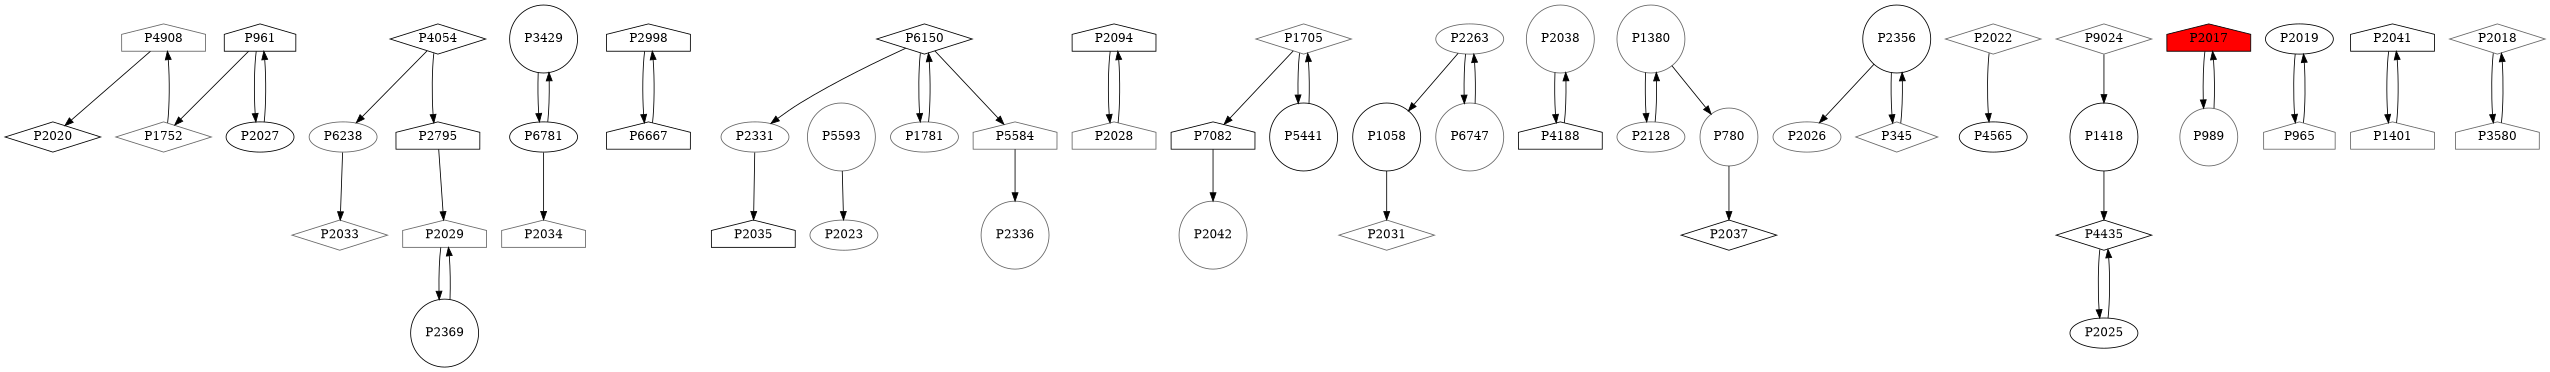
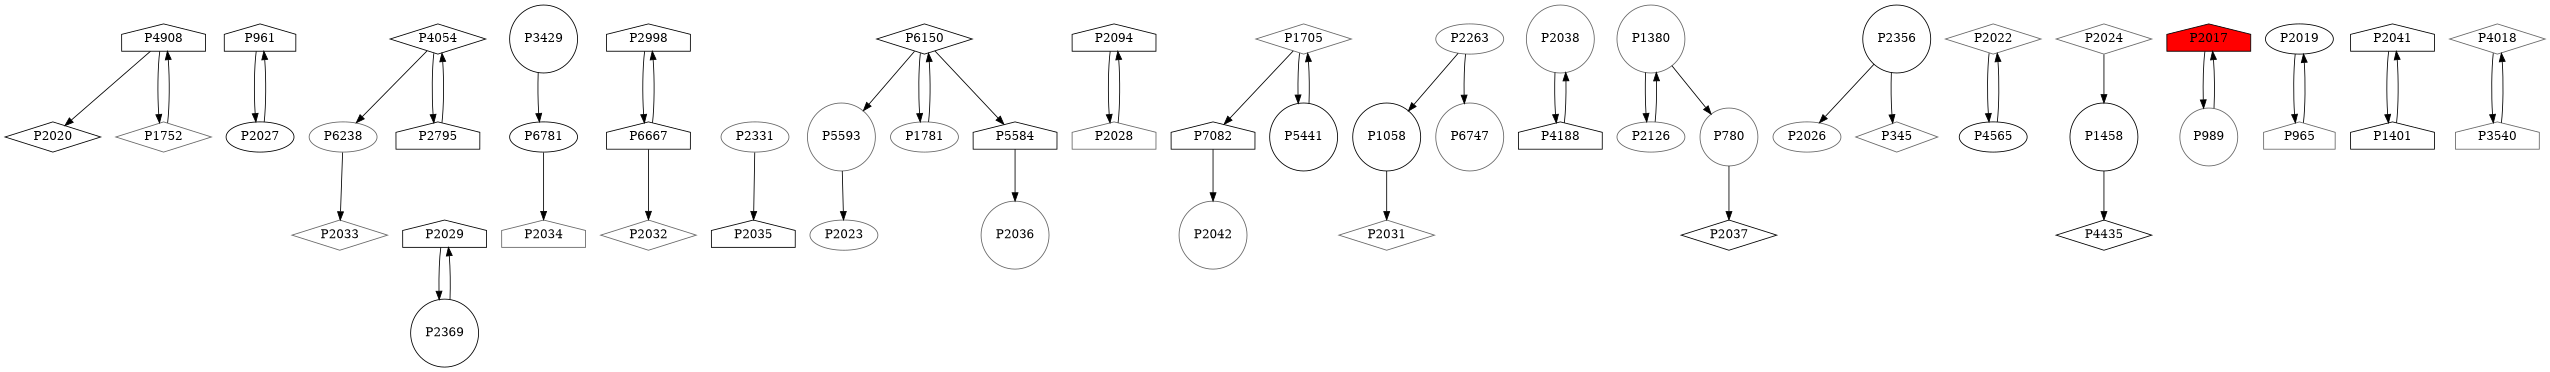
  digraph {
    node [color=gray40 shape=house]
-   P4908
+   P4908 [color=black]
    P2020 [color=black shape=diamond]
    P1752 [shape=diamond]
    P2027 [color=black shape=ellipse]
    P961 [color=black]
    P6238 [shape=ellipse]
    P2033 [shape=diamond]
    P2369 [color=black shape=circle]
-   P2029
+   P2029 [color=black]
    P3429 [color=black shape=circle]
    P6781 [color=black shape=ellipse]
    P2034
    P2998 [color=black]
    P6667 [color=black]
+   P2032 [shape=diamond]
    P2035 [color=black]
    P2331 [shape=ellipse]
    P6150 [color=black shape=diamond]
    P5593 [shape=circle]
    P1781 [shape=ellipse]
-   P5584
+   P5584 [color=black]
    P2023 [shape=ellipse]
-   P2036 [shape=circle label=P2336]
+   P2036 [shape=circle]
    n24 [color=black label=P2094]
    P2028
    P7082 [color=black]
    P2042 [shape=circle]
    P2263 [shape=ellipse]
    P1058 [color=black shape=circle]
    P6747 [shape=circle]
    P2031 [shape=diamond]
    P2038 [shape=circle]
    P4188 [color=black]
    P1380 [shape=circle]
-   P2128 [shape=ellipse]
+   P2128 [shape=ellipse label=P2126]
    P780 [shape=circle]
    P2037 [color=black shape=diamond]
    P2356 [color=black shape=circle]
    P2026 [shape=ellipse]
    P345 [shape=diamond]
    P2022 [shape=diamond]
    P4565 [color=black shape=ellipse]
    P1705 [shape=diamond]
    P5441 [color=black shape=circle]
-   P2024 [shape=diamond label=P9024]
-   P1418 [color=black shape=circle]
+   P2024 [shape=diamond]
+   P1418 [color=black shape=circle label=P1458]
    P4435 [color=black shape=diamond]
-   P2025 [color=black shape=ellipse]
    P2017 [color=black fillcolor=red style=filled]
    P989 [shape=circle]
    P4054 [color=black shape=diamond]
    P2795 [color=black]
    P2019 [color=black shape=ellipse]
    P965
    P2041 [color=black]
-   P1401
-   P2018 [shape=diamond]
-   P3580
+   P1401 [color=black]
+   P2018 [shape=diamond label=P4018]
+   P3580 [label=P3540]
    P4908 -> P2020
-   P961 -> P1752
+   P4908 -> P1752
    P1752 -> P4908
    P2027 -> P961
    P961 -> P2027
    P6238 -> P2033
    P2369 -> P2029
    P2029 -> P2369
    P3429 -> P6781
-   P6781 -> P3429
    P6781 -> P2034
    P2998 -> P6667
    P6667 -> P2998
+   P6667 -> P2032
    P2331 -> P2035
-   P6150 -> P2331
+   P6150 -> P5593
    P6150 -> P1781
    P6150 -> P5584
    P5593 -> P2023
    P1781 -> P6150
    P5584 -> P2036
    n24 -> P2028
    P2028 -> n24
    P7082 -> P2042
    P2263 -> P1058
    P2263 -> P6747
    P1058 -> P2031
-   P6747 -> P2263
    P2038 -> P4188
    P4188 -> P2038
    P1380 -> P2128
    P1380 -> P780
    P2128 -> P1380
    P780 -> P2037
    P2356 -> P2026
    P2356 -> P345
-   P345 -> P2356
    P2022 -> P4565
+   P4565 -> P2022
    P1705 -> P7082
    P1705 -> P5441
    P5441 -> P1705
    P2024 -> P1418
    P1418 -> P4435
-   P4435 -> P2025
-   P2025 -> P4435
    P2017 -> P989
    P989 -> P2017
    P4054 -> P6238
    P4054 -> P2795
-   P2795 -> P2029
+   P2795 -> P4054
    P2019 -> P965
    P965 -> P2019
    P2041 -> P1401
    P1401 -> P2041
    P2018 -> P3580
    P3580 -> P2018
  }
